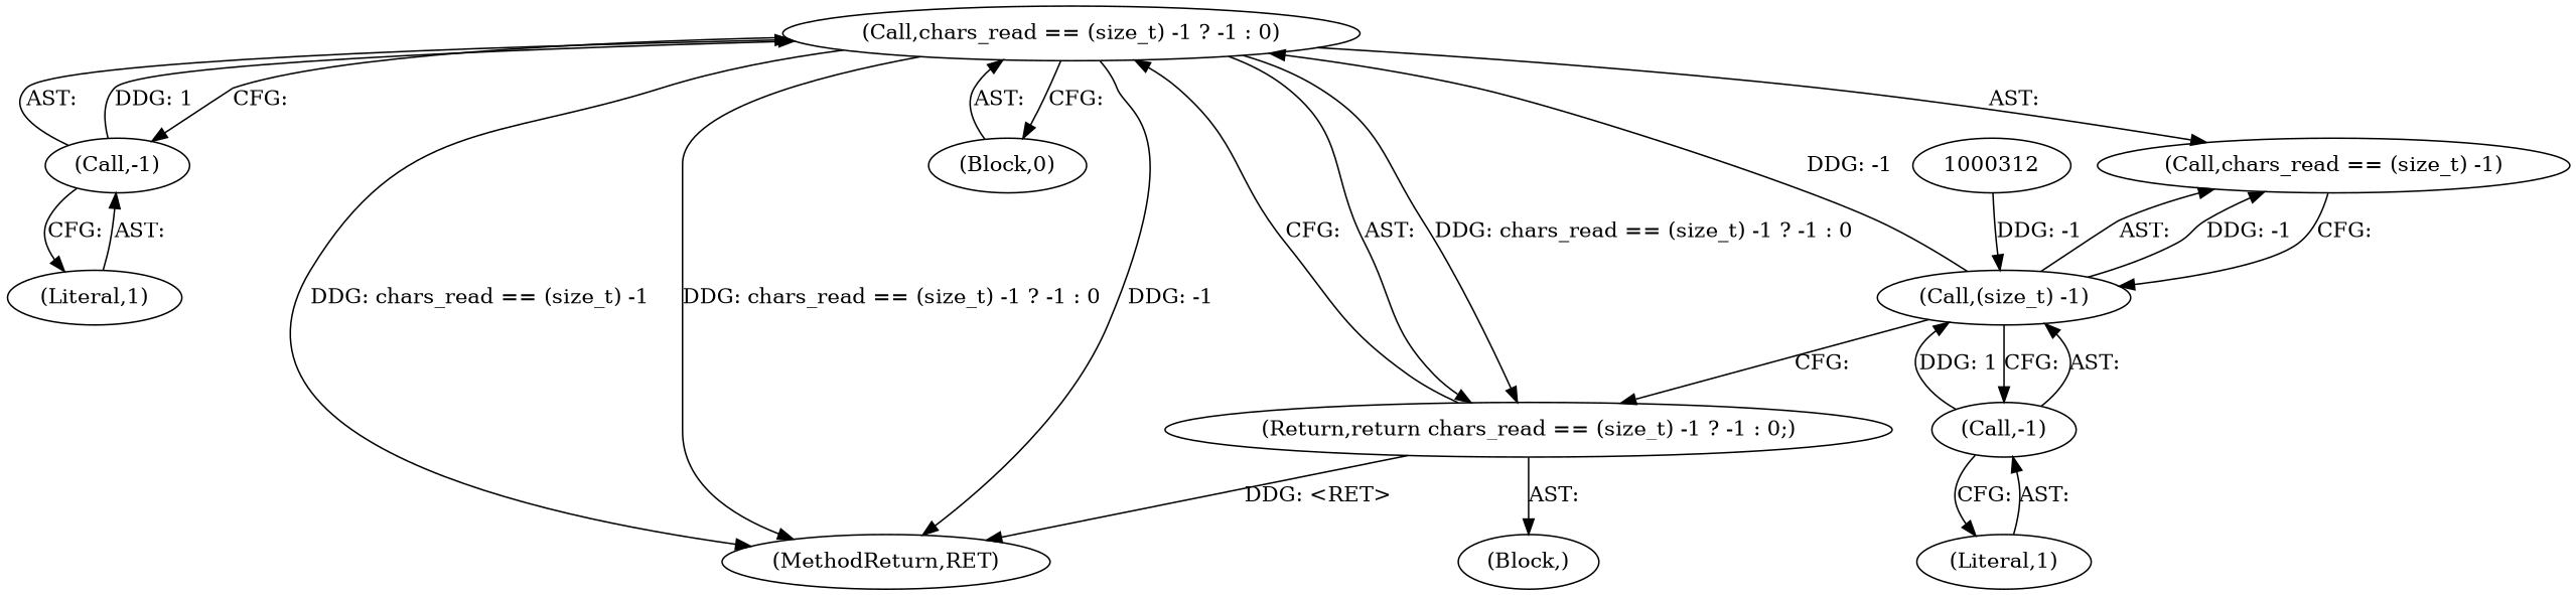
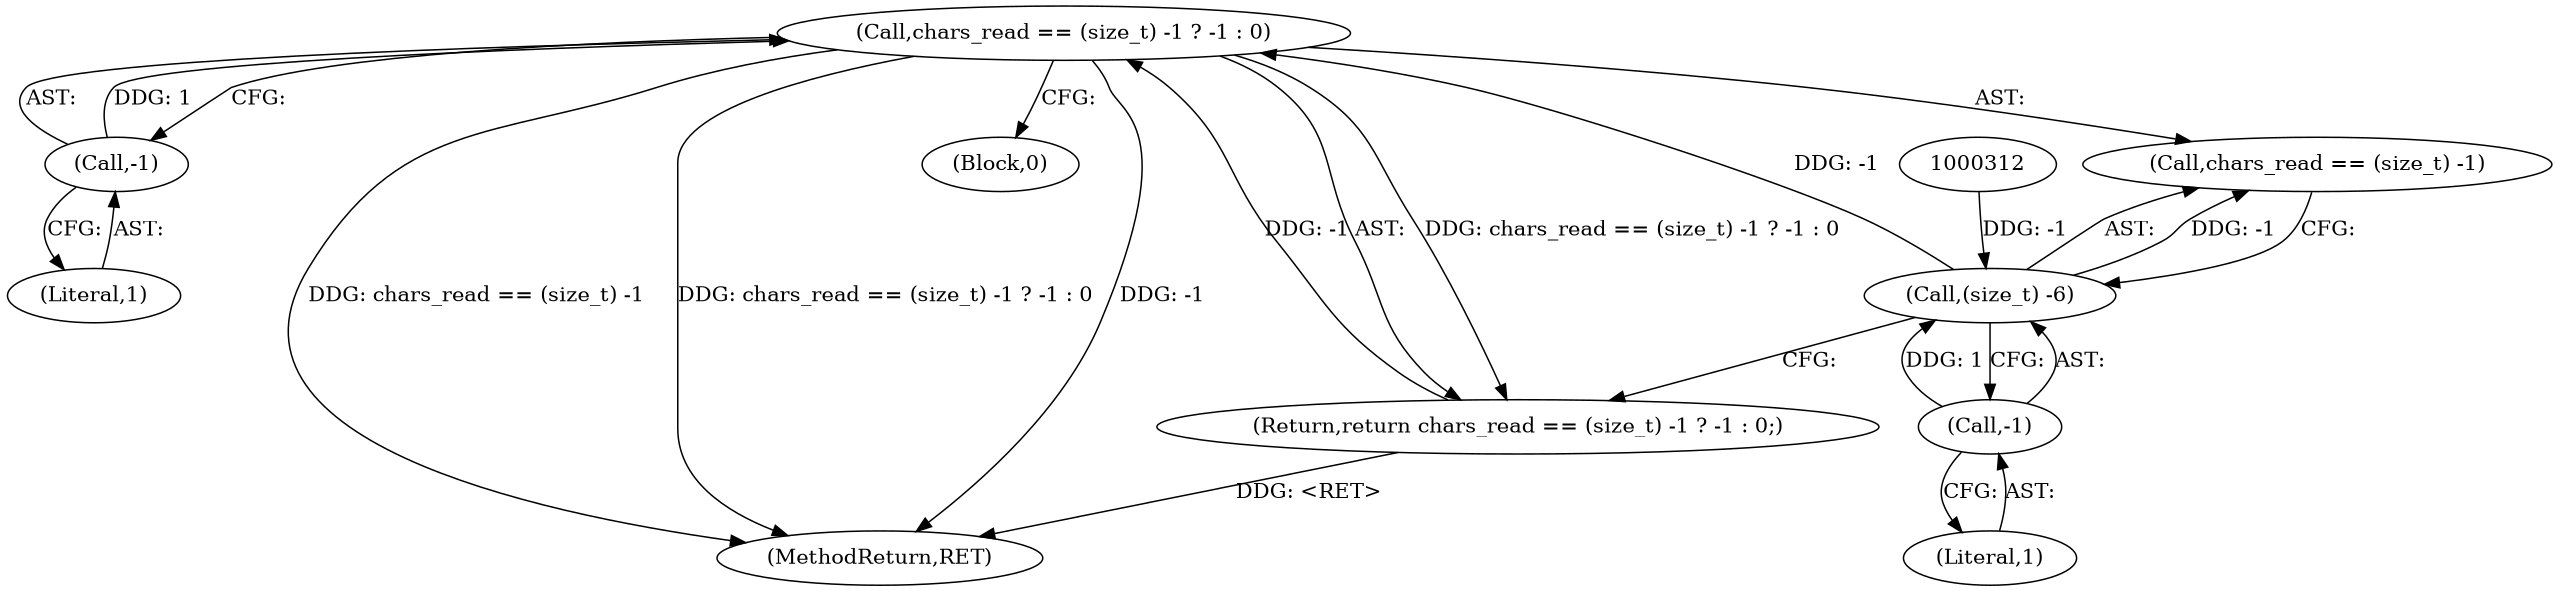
  digraph {
    n1 [label="(Call,chars_read == (size_t) -1 ? -1 : 0)"]
    n2 [label="(Call,-1)"]
    n3 [label="(Return,return chars_read == (size_t) -1 ? -1 : 0;)"]
    n4 [label="(Block,0)"]
    n5 [label="(MethodReturn,RET)"]
    n6 [label="(Call,chars_read == (size_t) -1)"]
    n7 [label="(Literal,1)"]
-   n8 [label="(Block,)"]
-   n9 [label="(Call,(size_t) -1)"]
+   n9 [label="(Call,(size_t) -6)"]
    n10 [label="(Call,-1)"]
    n11 [label="(Literal,1)"]
    1000312
    n1 -> n2 [label="CFG: "]
    n1 -> n3 [label="AST: "]
    n1 -> n3 [label="DDG: chars_read == (size_t) -1 ? -1 : 0"]
    n1 -> n4 [label="CFG: "]
    n1 -> n5 [label="DDG: chars_read == (size_t) -1"]
    n1 -> n5 [label="DDG: -1"]
    n1 -> n5 [label="DDG: chars_read == (size_t) -1 ? -1 : 0"]
    n1 -> n6 [label="AST: "]
    n2 -> n1 [label="AST: "]
    n2 -> n1 [label="DDG: 1"]
    n2 -> n7 [label="CFG: "]
-   n3 -> n1 [label="CFG: "]
+   n3 -> n1 [label="DDG: -1"]
    n3 -> n5 [label="DDG: <RET>"]
-   n3 -> n8 [label="AST: "]
-   n4 -> n1 [label="AST: "]
    n6 -> n9 [label="CFG: "]
    n7 -> n2 [label="AST: "]
    n9 -> n1 [label="DDG: -1"]
    n9 -> n3 [label="CFG: "]
    n9 -> n6 [label="AST: "]
    n9 -> n6 [label="DDG: -1"]
    n9 -> n10 [label="CFG: "]
    n10 -> n9 [label="AST: "]
    n10 -> n9 [label="DDG: 1"]
    n10 -> n11 [label="CFG: "]
    n11 -> n10 [label="AST: "]
    1000312 -> n9 [label="DDG: -1"]
  }
